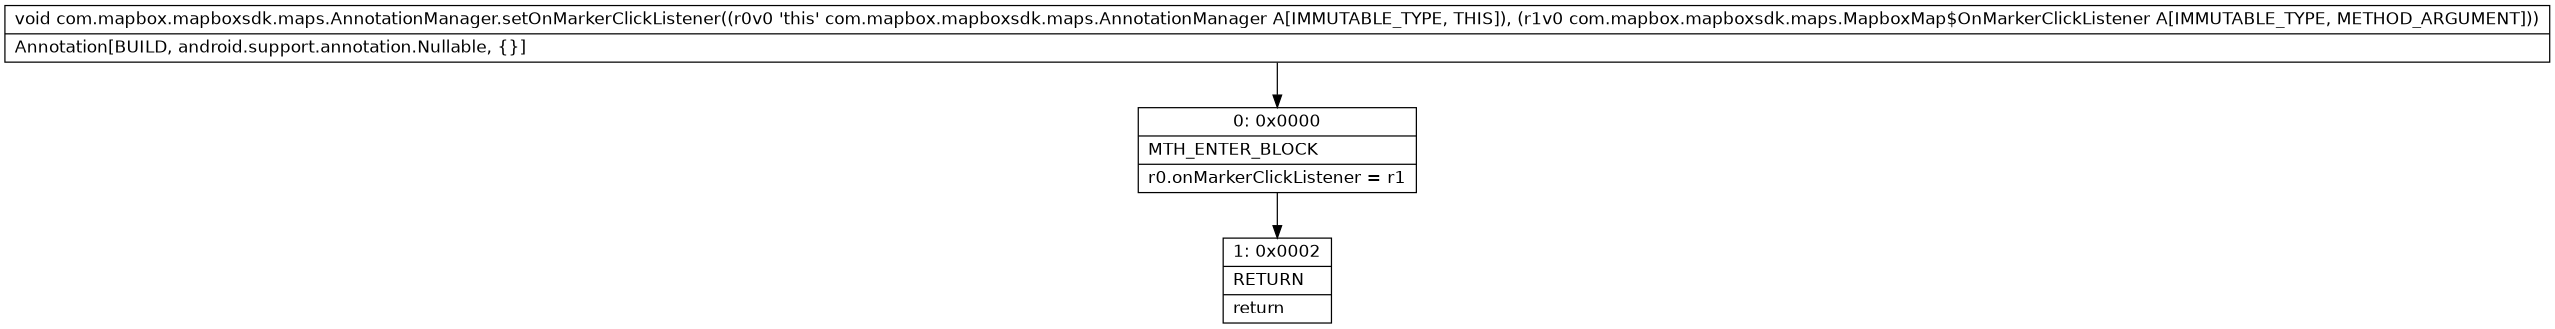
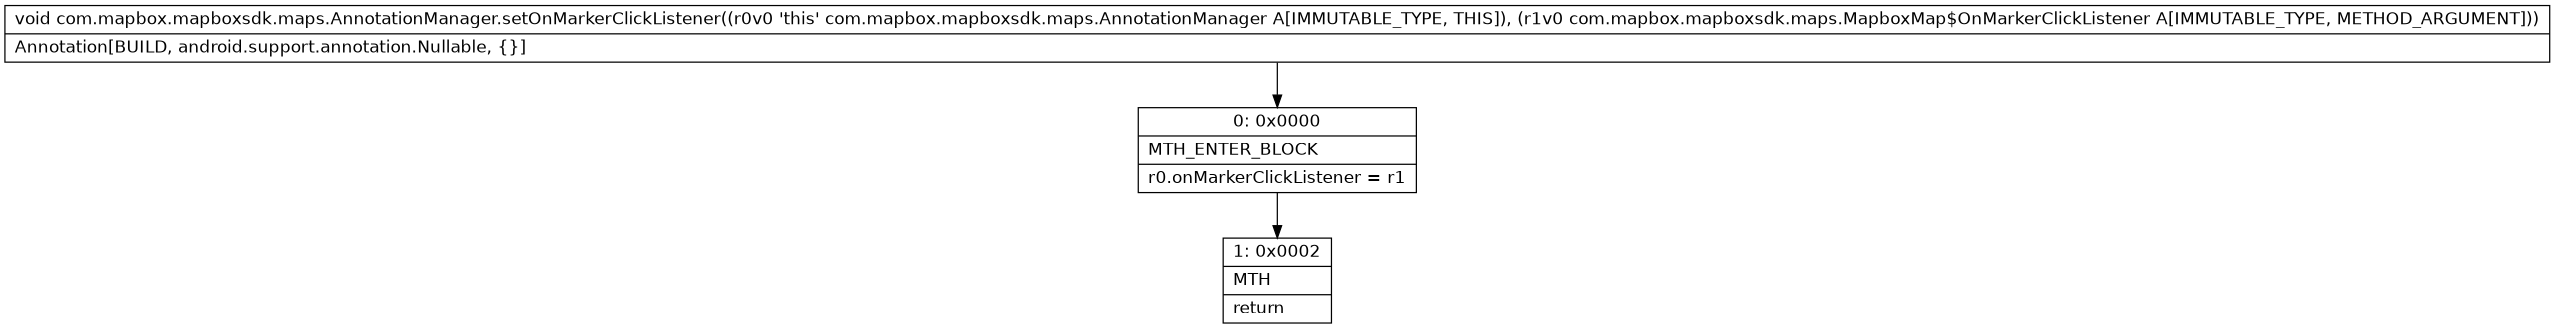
  digraph {
    fontname="DejaVu Sans"
    node [shape=record fontname="DejaVu Sans"]
    edge [fontname="DejaVu Sans"]
    n1 [label="{0\:\ 0x0000|MTH_ENTER_BLOCK\l|r0.onMarkerClickListener = r1\l}"]
-   n2 [label="{1\:\ 0x0002|RETURN\l|return\l}"]
+   n2 [label="{1\:\ 0x0002|MTH\l|return\l}"]
    n3 [label="{void com.mapbox.mapboxsdk.maps.AnnotationManager.setOnMarkerClickListener((r0v0 'this' com.mapbox.mapboxsdk.maps.AnnotationManager A[IMMUTABLE_TYPE, THIS]), (r1v0 com.mapbox.mapboxsdk.maps.MapboxMap$OnMarkerClickListener A[IMMUTABLE_TYPE, METHOD_ARGUMENT]))  | Annotation[BUILD, android.support.annotation.Nullable, \{\}]\l}"]
    n1 -> n2
    n3 -> n1
  }
